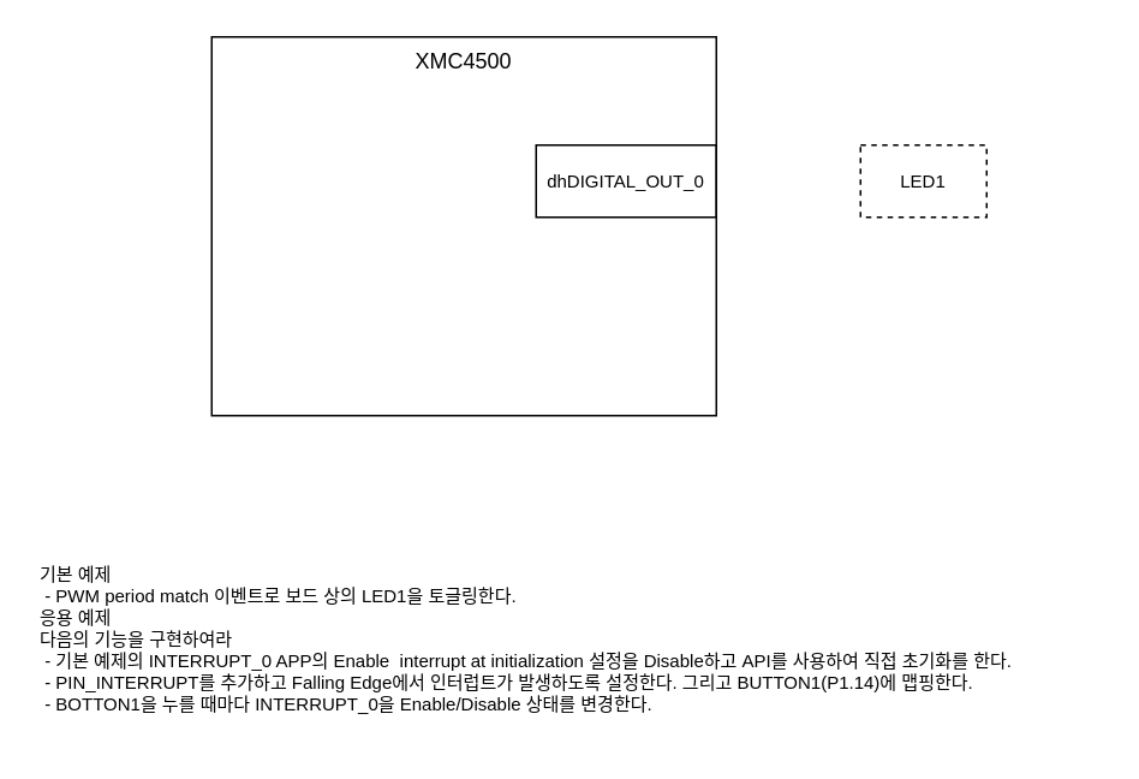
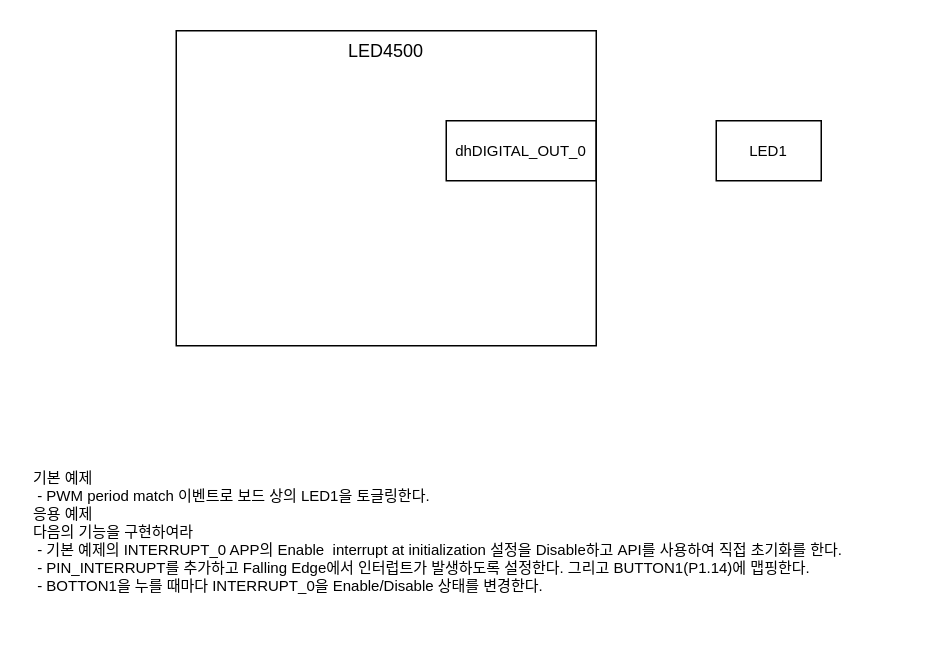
  <mxCell id="0" />
  <mxCell id="1" parent="0" />
- <mxCell id="2" value="XMC4500" style="whiteSpace=wrap;html=1;strokeColor=#000000;strokeWidth=1;fillColor=none;fontSize=12;align=center;verticalAlign=top;" parent="1" vertex="1"><mxGeometry x="117" y="20" width="280" height="210" as="geometry" /></mxCell>
+ <mxCell id="2" value="LED4500" style="whiteSpace=wrap;html=1;strokeColor=#000000;strokeWidth=1;fillColor=none;fontSize=12;align=center;verticalAlign=top;" parent="1" vertex="1"><mxGeometry x="117" y="20" width="280" height="210" as="geometry" /></mxCell>
  <mxCell id="3" value="dhDIGITAL_OUT_0" style="whiteSpace=wrap;html=1;strokeColor=#000000;strokeWidth=1;fillColor=none;fontSize=10;align=center;" parent="1" vertex="1"><mxGeometry x="297" y="80" width="100" height="40" as="geometry" /></mxCell>
- <mxCell id="4" value="LED1" style="whiteSpace=wrap;html=1;strokeColor=#000000;strokeWidth=1;fillColor=none;fontSize=10;align=center;dashed=1;" parent="1" vertex="1"><mxGeometry x="477" y="80" width="70" height="40" as="geometry" /></mxCell>
+ <mxCell id="4" value="LED1" style="whiteSpace=wrap;html=1;strokeColor=#000000;strokeWidth=1;fillColor=none;fontSize=10;align=center;" parent="1" vertex="1"><mxGeometry x="477" y="80" width="70" height="40" as="geometry" /></mxCell>
  <mxCell id="5" value="기본 예제&lt;div&gt;&amp;nbsp;- PWM period match 이벤트로 보드 상의 LED1을 토글링한다.&lt;/div&gt;&lt;div&gt;응용 예제&lt;/div&gt;&lt;div&gt;다음의 기능을 구현하여라&lt;/div&gt;&lt;div&gt;&amp;nbsp;- 기본 예제의 INTERRUPT_0 APP의 Enable &amp;nbsp;interrupt at initialization 설정을 Disable하고 API를 사용하여 직접 초기화를 한다.&lt;/div&gt;&lt;div&gt;&amp;nbsp;- PIN_INTERRUPT를 추가하고 Falling Edge에서 인터럽트가 발생하도록 설정한다. 그리고 BUTTON1(P1.14)에 맵핑한다.&lt;/div&gt;&lt;div&gt;&amp;nbsp;- BOTTON1을 누를 때마다 INTERRUPT_0을 Enable/Disable 상태를 변경한다.&lt;/div&gt;&lt;div&gt;&lt;br&gt;&lt;/div&gt;" style="text;html=1;resizable=0;points=[];autosize=1;align=left;verticalAlign=top;spacingTop=-4;fontSize=10;" parent="1" vertex="1"><mxGeometry x="20" y="310" width="590" height="100" as="geometry" /></mxCell>
